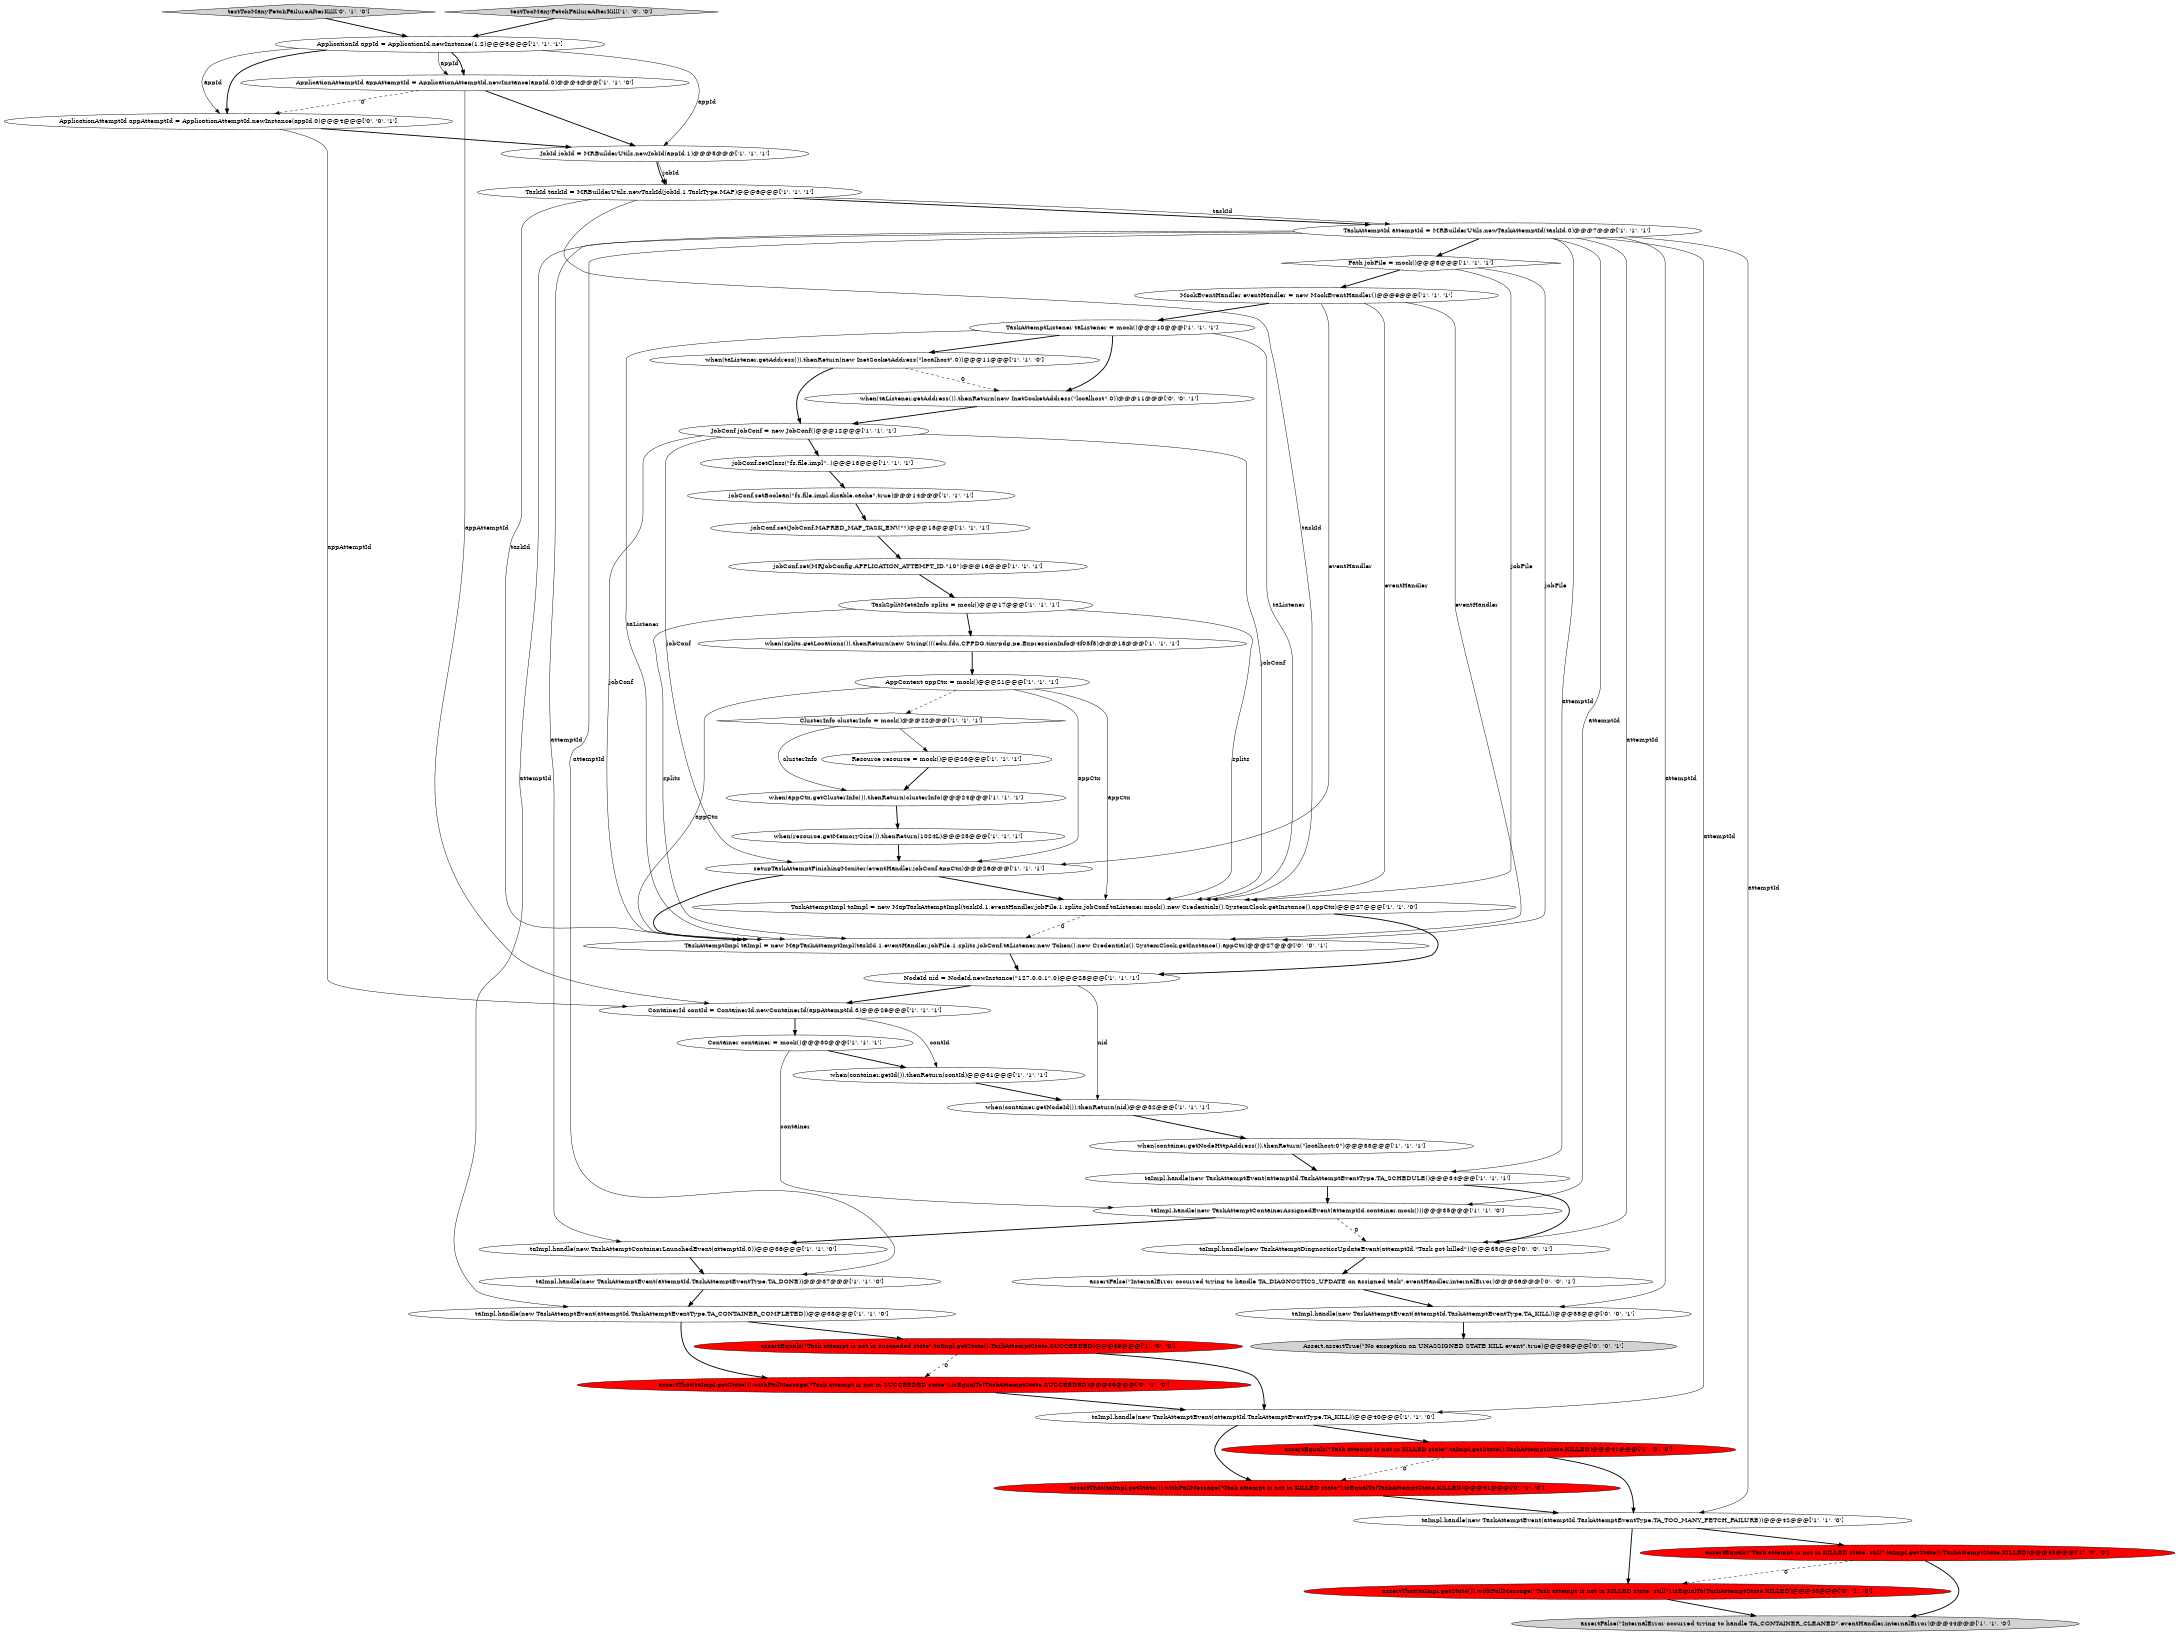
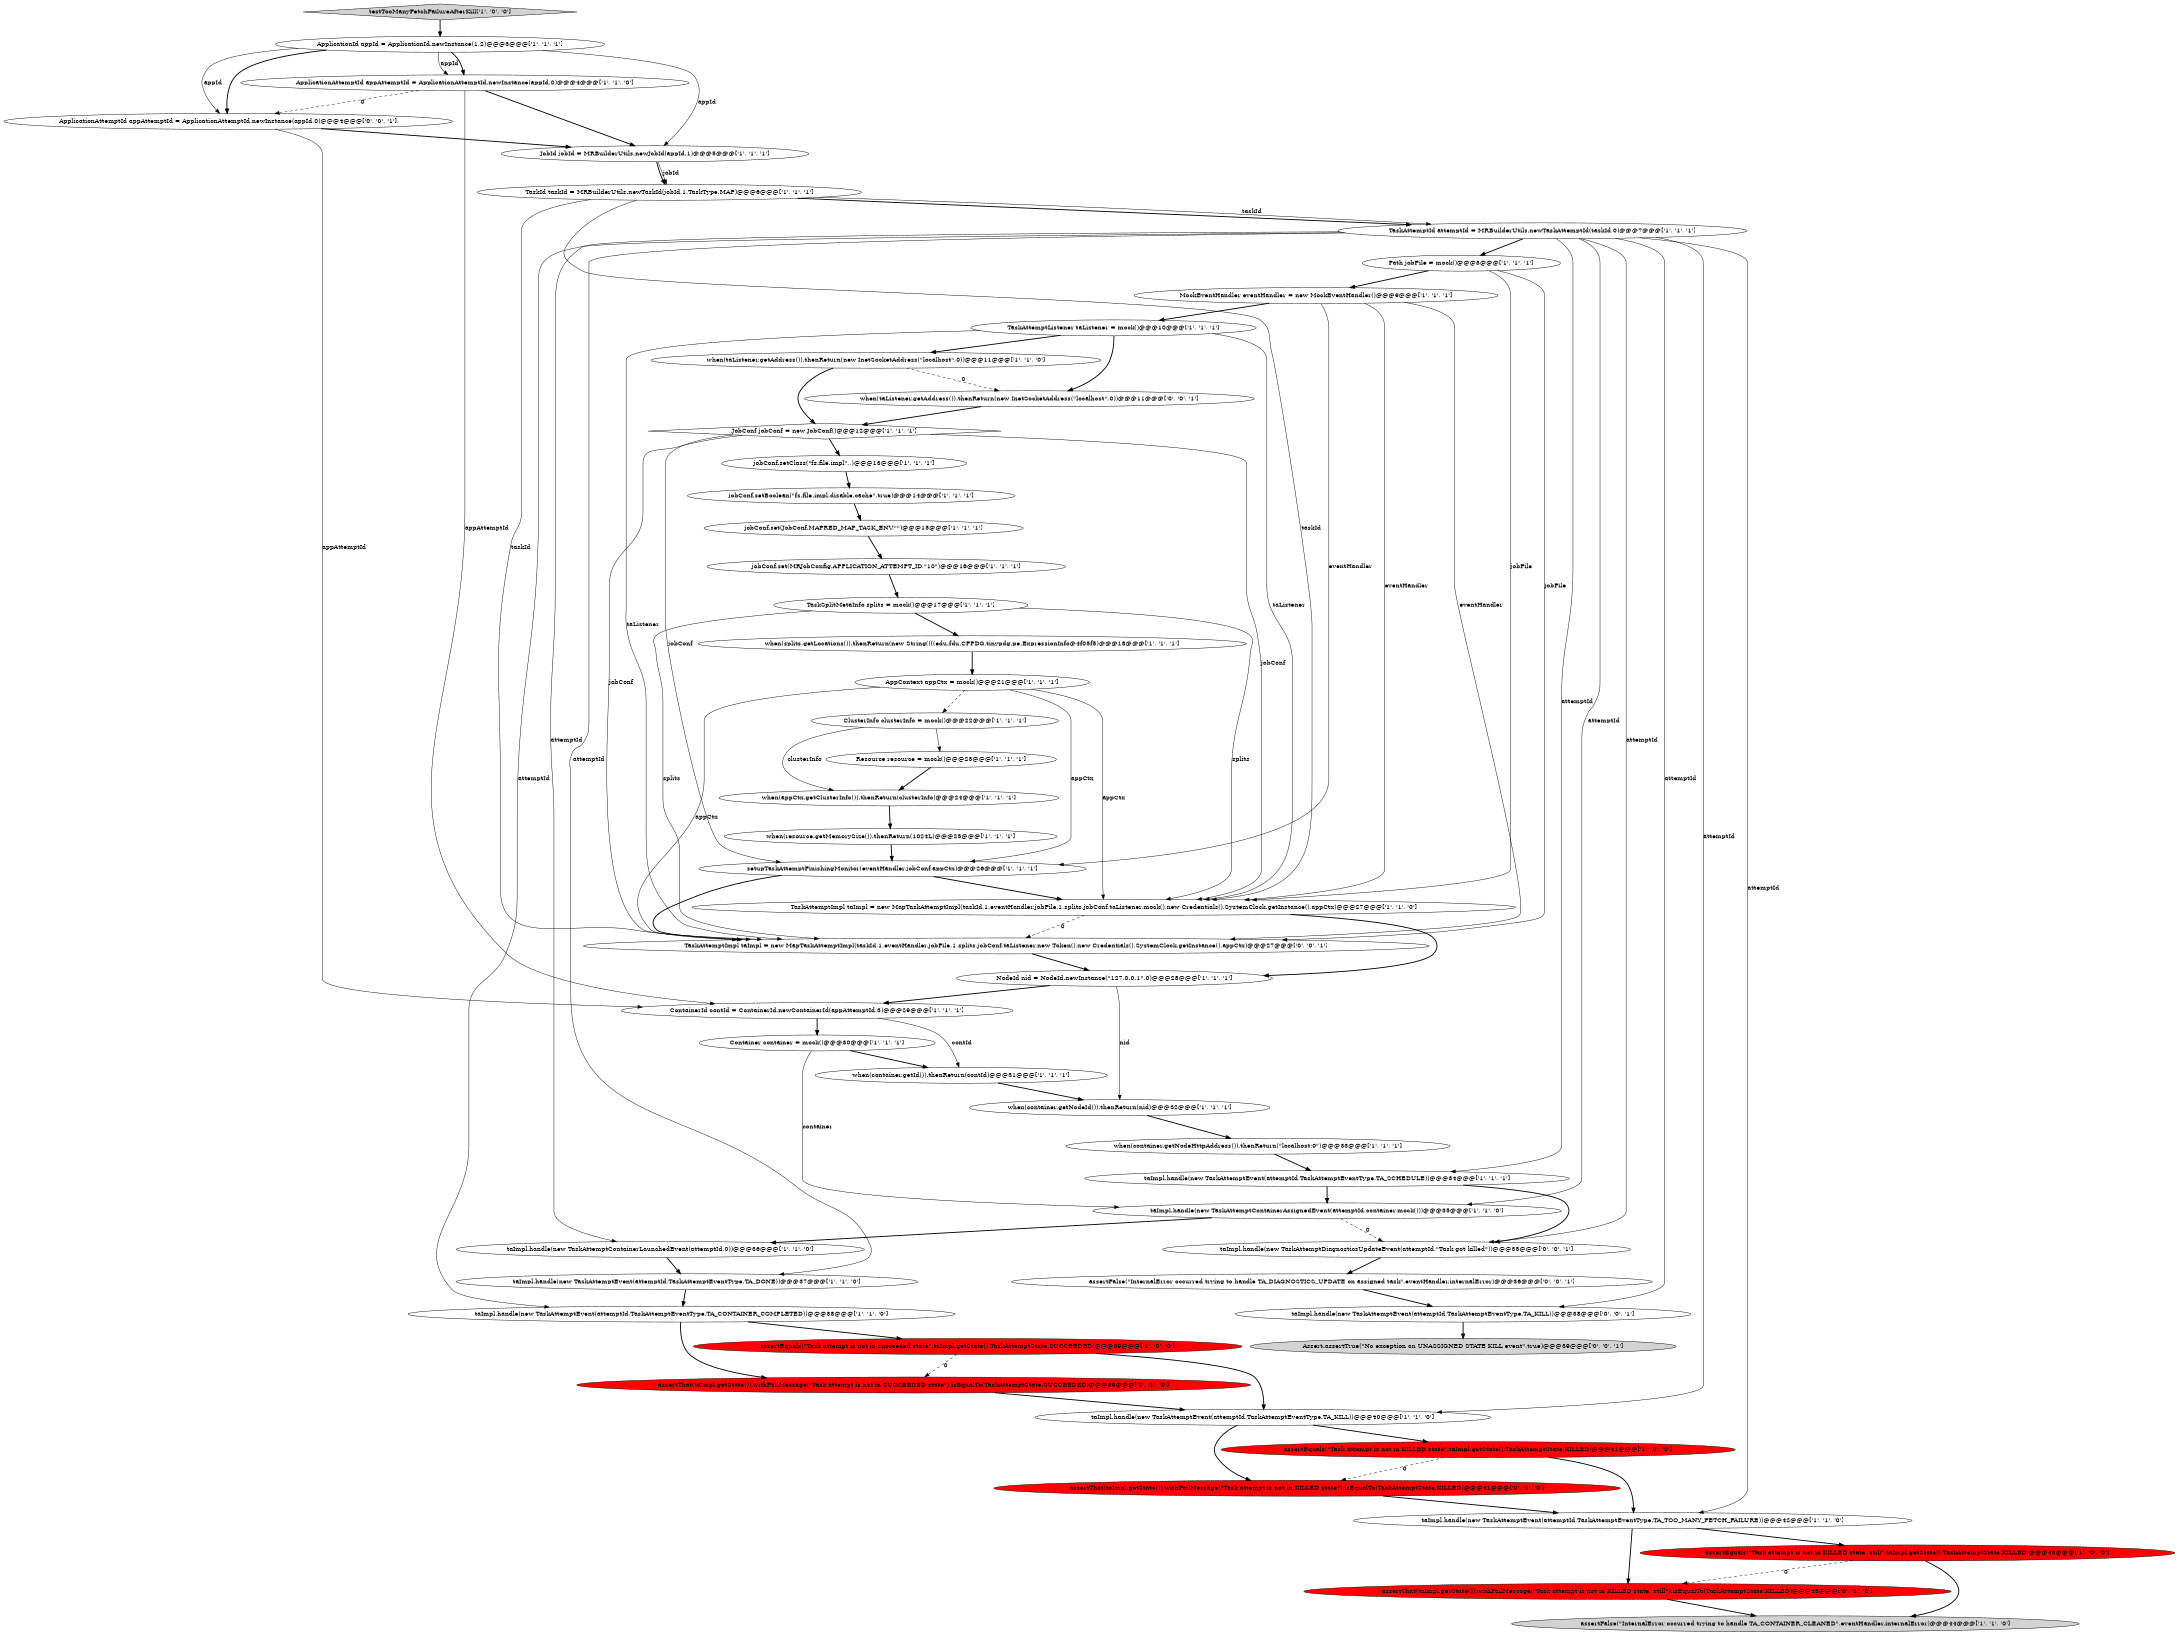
  digraph {
    node [fillcolor=white shape=ellipse style=filled]
    edge [style=bold]
    n1 [label="TaskSplitMetaInfo splits = mock()@@@17@@@['1', '1', '1']"]
    n2 [label="TaskAttemptImpl taImpl = new MapTaskAttemptImpl(taskId,1,eventHandler,jobFile,1,splits,jobConf,taListener,mock(),new Credentials(),SystemClock.getInstance(),appCtx)@@@27@@@['1', '1', '0']"]
    n3 [label="when(splits.getLocations()).thenReturn(new String((((edu.fdu.CPPDG.tinypdg.pe.ExpressionInfo@4f05f5)@@@18@@@['1', '1', '1']"]
    n4 [label="TaskAttemptImpl taImpl = new MapTaskAttemptImpl(taskId,1,eventHandler,jobFile,1,splits,jobConf,taListener,new Token(),new Credentials(),SystemClock.getInstance(),appCtx)@@@27@@@['0', '0', '1']"]
    n5 [label="NodeId nid = NodeId.newInstance(\"127.0.0.1\",0)@@@28@@@['1', '1', '1']"]
    n6 [label="AppContext appCtx = mock()@@@21@@@['1', '1', '1']"]
    n7 [label="taImpl.handle(new TaskAttemptEvent(attemptId,TaskAttemptEventType.TA_KILL))@@@40@@@['1', '1', '0']"]
    n8 [fillcolor=red label="assertEquals(\"Task attempt is not in KILLED state\",taImpl.getState(),TaskAttemptState.KILLED)@@@41@@@['1', '0', '0']"]
    n9 [fillcolor=red label="assertThat(taImpl.getState()).withFailMessage(\"Task attempt is not in KILLED state\").isEqualTo(TaskAttemptState.KILLED)@@@41@@@['0', '1', '0']"]
    n10 [label="taImpl.handle(new TaskAttemptEvent(attemptId,TaskAttemptEventType.TA_TOO_MANY_FETCH_FAILURE))@@@42@@@['1', '1', '0']"]
    n11 [label="when(appCtx.getClusterInfo()).thenReturn(clusterInfo)@@@24@@@['1', '1', '1']"]
    n12 [label="when(resource.getMemorySize()).thenReturn(1024L)@@@25@@@['1', '1', '1']"]
    n13 [label="setupTaskAttemptFinishingMonitor(eventHandler,jobConf,appCtx)@@@26@@@['1', '1', '1']"]
-   n14 [label="ClusterInfo clusterInfo = mock()@@@22@@@['1', '1', '1']" shape=diamond]
+   n14 [label="ClusterInfo clusterInfo = mock()@@@22@@@['1', '1', '1']"]
    n15 [label="Resource resource = mock()@@@23@@@['1', '1', '1']"]
    n16 [label="TaskId taskId = MRBuilderUtils.newTaskId(jobId,1,TaskType.MAP)@@@6@@@['1', '1', '1']"]
    n17 [label="TaskAttemptId attemptId = MRBuilderUtils.newTaskAttemptId(taskId,0)@@@7@@@['1', '1', '1']"]
    n18 [label="taImpl.handle(new TaskAttemptDiagnosticsUpdateEvent(attemptId,\"Task got killed\"))@@@35@@@['0', '0', '1']"]
    n19 [label="taImpl.handle(new TaskAttemptContainerAssignedEvent(attemptId,container,mock()))@@@35@@@['1', '1', '0']"]
    n20 [label="taImpl.handle(new TaskAttemptContainerLaunchedEvent(attemptId,0))@@@36@@@['1', '1', '0']"]
    n21 [label="taImpl.handle(new TaskAttemptEvent(attemptId,TaskAttemptEventType.TA_KILL))@@@38@@@['0', '0', '1']"]
    n22 [label="taImpl.handle(new TaskAttemptEvent(attemptId,TaskAttemptEventType.TA_SCHEDULE))@@@34@@@['1', '1', '1']"]
    n23 [label="taImpl.handle(new TaskAttemptEvent(attemptId,TaskAttemptEventType.TA_DONE))@@@37@@@['1', '1', '0']"]
    n24 [label="taImpl.handle(new TaskAttemptEvent(attemptId,TaskAttemptEventType.TA_CONTAINER_COMPLETED))@@@38@@@['1', '1', '0']"]
-   n25 [label="Path jobFile = mock()@@@8@@@['1', '1', '1']" shape=diamond]
+   n25 [label="Path jobFile = mock()@@@8@@@['1', '1', '1']"]
    n26 [label="assertFalse(\"InternalError occurred trying to handle TA_DIAGNOSTICS_UPDATE on assigned task\",eventHandler.internalError)@@@36@@@['0', '0', '1']"]
    n27 [fillcolor=red label="assertThat(taImpl.getState()).withFailMessage(\"Task attempt is not in KILLED state, still\").isEqualTo(TaskAttemptState.KILLED)@@@43@@@['0', '1', '0']"]
    n28 [fillcolor=red label="assertEquals(\"Task attempt is not in KILLED state, still\",taImpl.getState(),TaskAttemptState.KILLED)@@@43@@@['1', '0', '0']"]
    n29 [fillcolor=lightgray label="assertFalse(\"InternalError occurred trying to handle TA_CONTAINER_CLEANED\",eventHandler.internalError)@@@44@@@['1', '1', '0']"]
    n30 [label="jobConf.setBoolean(\"fs.file.impl.disable.cache\",true)@@@14@@@['1', '1', '1']"]
    n31 [label="jobConf.set(JobConf.MAPRED_MAP_TASK_ENV,\"\")@@@15@@@['1', '1', '1']"]
    n32 [label="jobConf.set(MRJobConfig.APPLICATION_ATTEMPT_ID,\"10\")@@@16@@@['1', '1', '1']"]
    n33 [label="TaskAttemptListener taListener = mock()@@@10@@@['1', '1', '1']"]
    n34 [label="when(taListener.getAddress()).thenReturn(new InetSocketAddress(\"localhost\",0))@@@11@@@['1', '1', '0']"]
    n35 [label="when(taListener.getAddress()).thenReturn(new InetSocketAddress(\"localhost\",0))@@@11@@@['0', '0', '1']"]
-   n36 [label="JobConf jobConf = new JobConf()@@@12@@@['1', '1', '1']"]
+   n36 [label="JobConf jobConf = new JobConf()@@@12@@@['1', '1', '1']" shape=diamond]
    n37 [label="ContainerId contId = ContainerId.newContainerId(appAttemptId,3)@@@29@@@['1', '1', '1']"]
    n38 [label="when(container.getNodeId()).thenReturn(nid)@@@32@@@['1', '1', '1']"]
    n39 [fillcolor=lightgray label="Assert.assertTrue(\"No exception on UNASSIGNED STATE KILL event\",true)@@@39@@@['0', '0', '1']"]
    n40 [label="when(container.getNodeHttpAddress()).thenReturn(\"localhost:0\")@@@33@@@['1', '1', '1']"]
    n41 [label="JobId jobId = MRBuilderUtils.newJobId(appId,1)@@@5@@@['1', '1', '1']"]
    n42 [label="when(container.getId()).thenReturn(contId)@@@31@@@['1', '1', '1']"]
    n43 [label="Container container = mock()@@@30@@@['1', '1', '1']"]
    n44 [label="jobConf.setClass(\"fs.file.impl\",,)@@@13@@@['1', '1', '1']"]
    n45 [label="ApplicationId appId = ApplicationId.newInstance(1,2)@@@3@@@['1', '1', '1']"]
    n46 [label="ApplicationAttemptId appAttemptId = ApplicationAttemptId.newInstance(appId,0)@@@4@@@['1', '1', '0']"]
    n47 [label="ApplicationAttemptId appAttemptId = ApplicationAttemptId.newInstance(appId,0)@@@4@@@['0', '0', '1']"]
    n48 [fillcolor=red label="assertEquals(\"Task attempt is not in succeeded state\",taImpl.getState(),TaskAttemptState.SUCCEEDED)@@@39@@@['1', '0', '0']"]
    n49 [fillcolor=red label="assertThat(taImpl.getState()).withFailMessage(\"Task attempt is not in SUCCEEDED state\").isEqualTo(TaskAttemptState.SUCCEEDED)@@@39@@@['0', '1', '0']"]
    n50 [label="MockEventHandler eventHandler = new MockEventHandler()@@@9@@@['1', '1', '1']"]
-   n51 [fillcolor=lightgray label="testTooManyFetchFailureAfterKill['0', '1', '0']" shape=diamond]
    n52 [fillcolor=lightgray label="testTooManyFetchFailureAfterKill['1', '0', '0']" shape=diamond]
    n1 -> n2 [label=splits style=solid]
    n1 -> n3
    n1 -> n4 [label=splits style=solid]
    n2 -> n4 [label=0 style=dashed]
    n2 -> n5
    n3 -> n6
    n4 -> n5
    n5 -> n37
    n5 -> n38 [label=nid style=solid]
    n6 -> n2 [label=appCtx style=solid]
    n6 -> n4 [label=appCtx style=solid]
    n6 -> n13 [label=appCtx style=solid]
    n6 -> n14 [style=dashed]
    n7 -> n8
    n7 -> n9
    n8 -> n9 [label=0 style=dashed]
    n8 -> n10
    n9 -> n10
    n10 -> n27
    n10 -> n28
    n11 -> n12
    n12 -> n13
    n13 -> n2
    n13 -> n4
    n14 -> n11 [label=clusterInfo style=solid]
    n14 -> n15 [style=solid]
    n15 -> n11
    n16 -> n2 [label=taskId style=solid]
    n16 -> n4 [label=taskId style=solid]
    n16 -> n17
    n16 -> n17 [label=taskId style=solid]
    n17 -> n7 [label=attemptId style=solid]
    n17 -> n10 [label=attemptId style=solid]
    n17 -> n18 [label=attemptId style=solid]
    n17 -> n19 [label=attemptId style=solid]
    n17 -> n20 [label=attemptId style=solid]
    n17 -> n21 [label=attemptId style=solid]
    n17 -> n22 [label=attemptId style=solid]
    n17 -> n23 [label=attemptId style=solid]
    n17 -> n24 [label=attemptId style=solid]
    n17 -> n25
    n18 -> n26
    n19 -> n18 [label=0 style=dashed]
    n19 -> n20
    n20 -> n23
    n21 -> n39
    n22 -> n18
    n22 -> n19
    n23 -> n24
    n24 -> n48
    n24 -> n49
    n25 -> n2 [label=jobFile style=solid]
    n25 -> n4 [label=jobFile style=solid]
    n25 -> n50
    n26 -> n21
    n27 -> n29
    n28 -> n27 [label=0 style=dashed]
    n28 -> n29
    n30 -> n31
    n31 -> n32
    n32 -> n1
    n33 -> n2 [label=taListener style=solid]
    n33 -> n4 [label=taListener style=solid]
    n33 -> n34
    n33 -> n35
    n34 -> n35 [label=0 style=dashed]
    n34 -> n36
    n35 -> n36
    n36 -> n2 [label=jobConf style=solid]
    n36 -> n4 [label=jobConf style=solid]
    n36 -> n13 [label=jobConf style=solid]
    n36 -> n44
    n37 -> n42 [label=contId style=solid]
    n37 -> n43
    n38 -> n40
    n40 -> n22
    n41 -> n16
    n41 -> n16 [label=jobId style=solid]
    n42 -> n38
    n43 -> n19 [label=container style=solid]
    n43 -> n42
    n44 -> n30
    n45 -> n41 [label=appId style=solid]
    n45 -> n46 [label=appId style=solid]
    n45 -> n46
    n45 -> n47 [label=appId style=solid]
    n45 -> n47
    n46 -> n37 [label=appAttemptId style=solid]
    n46 -> n41
    n46 -> n47 [label=0 style=dashed]
    n47 -> n37 [label=appAttemptId style=solid]
    n47 -> n41
    n48 -> n7
    n48 -> n49 [label=0 style=dashed]
    n49 -> n7
    n50 -> n2 [label=eventHandler style=solid]
    n50 -> n4 [label=eventHandler style=solid]
    n50 -> n13 [label=eventHandler style=solid]
    n50 -> n33
-   n51 -> n45
    n52 -> n45
  }
